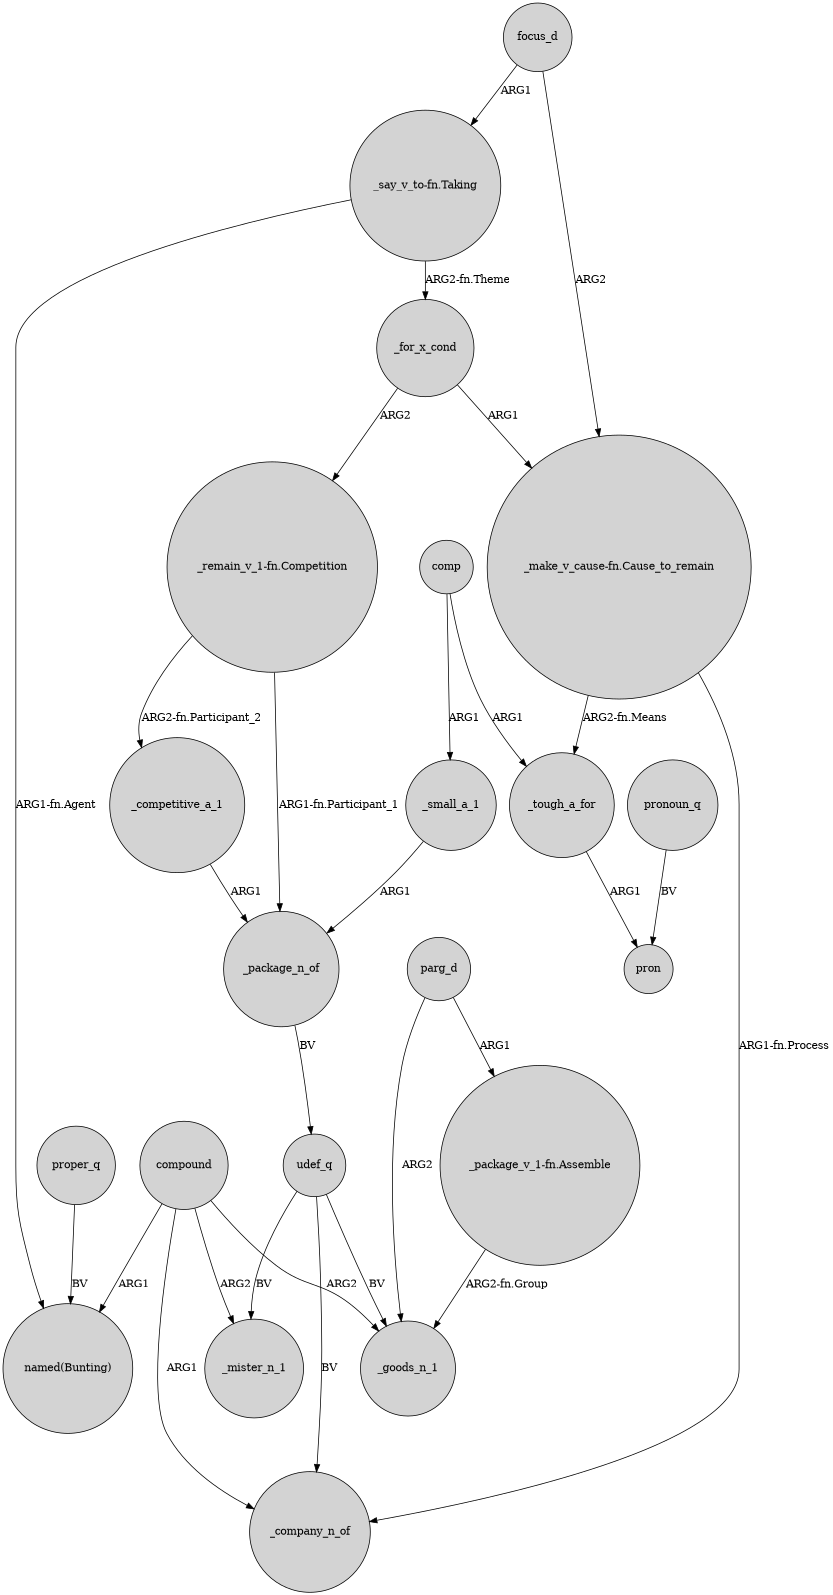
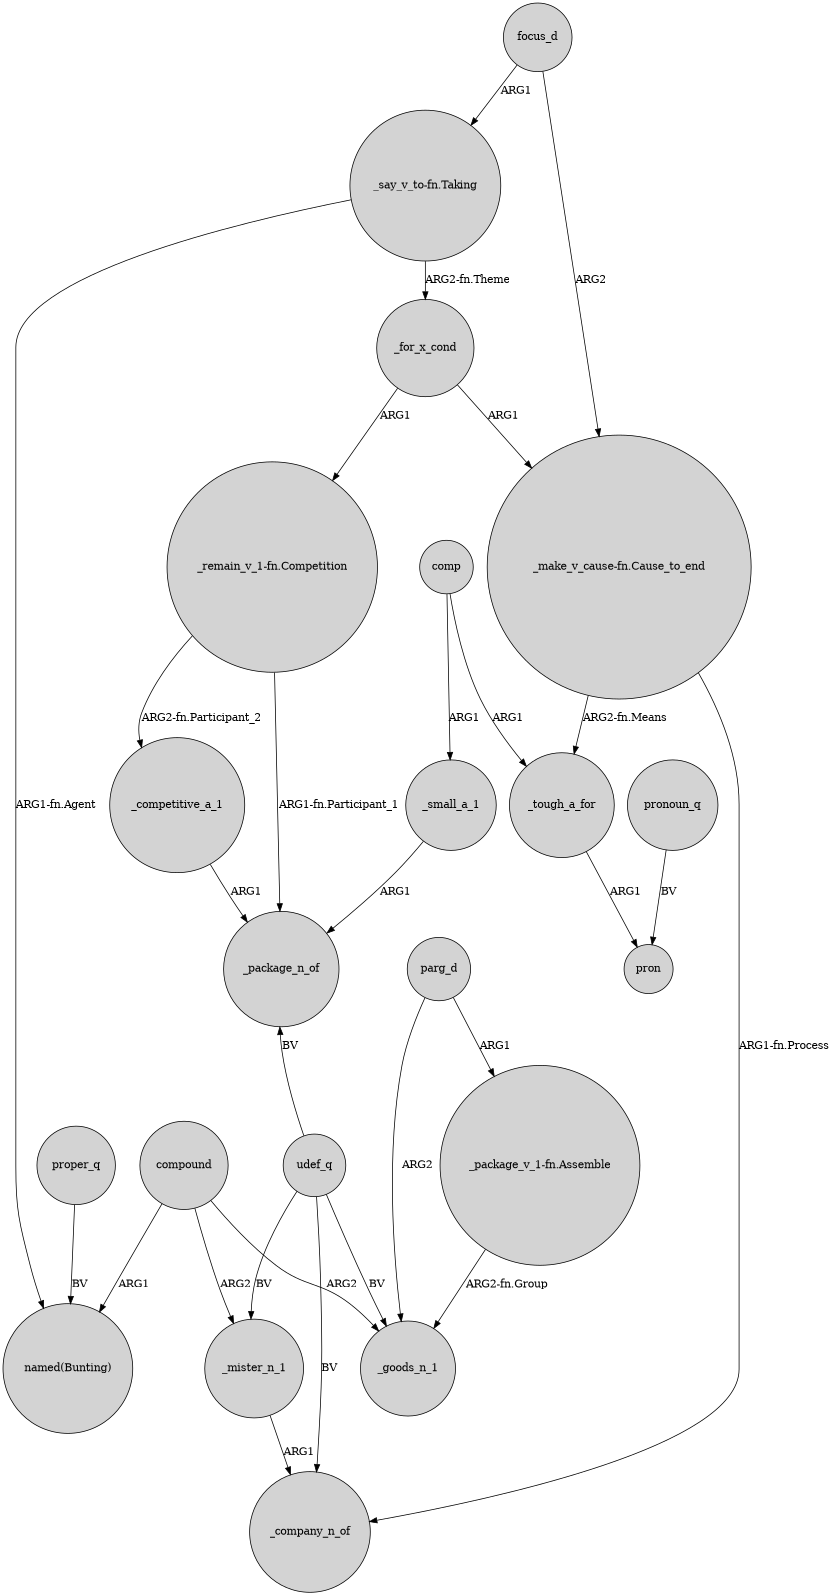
  digraph {
    node [shape=circle style=filled]
    n1 [label=_package_n_of]
    udef_q
    _company_n_of
    _mister_n_1
    _goods_n_1
    proper_q
    "named(Bunting)"
-   "_make_v_cause-fn.Cause_to_end" [label="_make_v_cause-fn.Cause_to_remain"]
+   "_make_v_cause-fn.Cause_to_end"
    _tough_a_for
    pron
    compound
    _small_a_1
    "_remain_v_1-fn.Competition"
    _competitive_a_1
    focus_d
    "_say_v_to-fn.Taking"
    _for_x_cond
    pronoun_q
    comp
    parg_d
    "_package_v_1-fn.Assemble"
-   n1 -> udef_q [label=BV]
+   udef_q -> n1 [label=BV]
    udef_q -> _company_n_of [label=BV]
    udef_q -> _mister_n_1 [label=BV]
    udef_q -> _goods_n_1 [label=BV]
    proper_q -> "named(Bunting)" [label=BV]
    "_make_v_cause-fn.Cause_to_end" -> _company_n_of [label="ARG1-fn.Process"]
    "_make_v_cause-fn.Cause_to_end" -> _tough_a_for [label="ARG2-fn.Means"]
    _tough_a_for -> pron [label=ARG1]
-   compound -> _company_n_of [label=ARG1]
+   _mister_n_1 -> _company_n_of [label=ARG1]
    compound -> _mister_n_1 [label=ARG2]
    compound -> _goods_n_1 [label=ARG2]
    compound -> "named(Bunting)" [label=ARG1]
    _small_a_1 -> n1 [label=ARG1]
    "_remain_v_1-fn.Competition" -> n1 [label="ARG1-fn.Participant_1"]
    "_remain_v_1-fn.Competition" -> _competitive_a_1 [label="ARG2-fn.Participant_2"]
    _competitive_a_1 -> n1 [label=ARG1]
    focus_d -> "_make_v_cause-fn.Cause_to_end" [label=ARG2]
    focus_d -> "_say_v_to-fn.Taking" [label=ARG1]
    "_say_v_to-fn.Taking" -> "named(Bunting)" [label="ARG1-fn.Agent"]
    "_say_v_to-fn.Taking" -> _for_x_cond [label="ARG2-fn.Theme"]
    _for_x_cond -> "_make_v_cause-fn.Cause_to_end" [label=ARG1]
-   _for_x_cond -> "_remain_v_1-fn.Competition" [label=ARG2]
+   _for_x_cond -> "_remain_v_1-fn.Competition" [label=ARG1]
    pronoun_q -> pron [label=BV]
    comp -> _tough_a_for [label=ARG1]
    comp -> _small_a_1 [label=ARG1]
    parg_d -> _goods_n_1 [label=ARG2]
    parg_d -> "_package_v_1-fn.Assemble" [label=ARG1]
    "_package_v_1-fn.Assemble" -> _goods_n_1 [label="ARG2-fn.Group"]
  }
